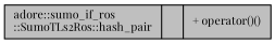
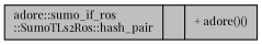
  digraph {
    rankdir=LR
    fontname="Playfair Display"
-   n1 [color=black fillcolor=grey75 fontcolor=black fontname="Playfair Display" fontsize=10 height=0.2 label="{adore::sumo_if_ros\l::SumoTLs2Ros::hash_pair\n||+ operator()()\l}" shape=record style=filled width=0.4]
+   n1 [color=black fillcolor=grey75 fontcolor=black fontname="Playfair Display" fontsize=10 height=0.2 label="{adore::sumo_if_ros\l::SumoTLs2Ros::hash_pair\n||+ adore()()\l}" shape=record style=filled width=0.4]
  }
